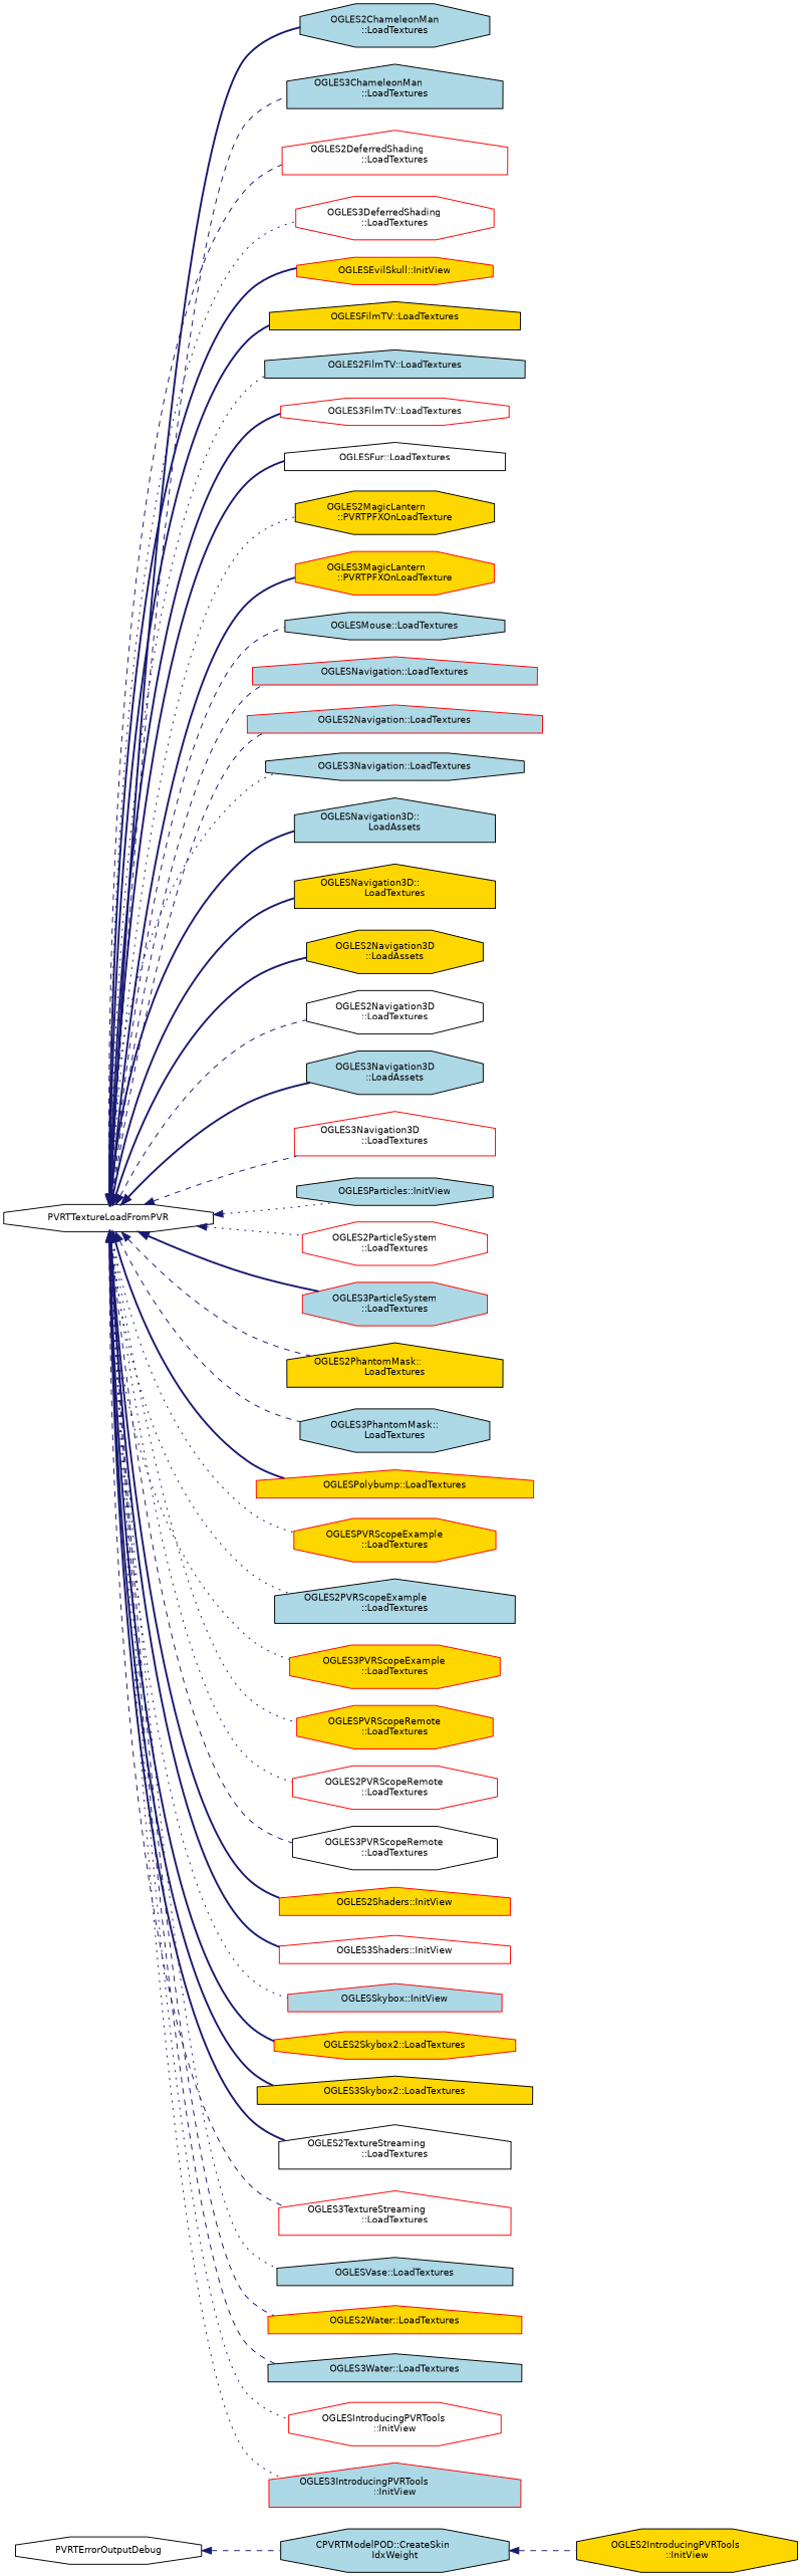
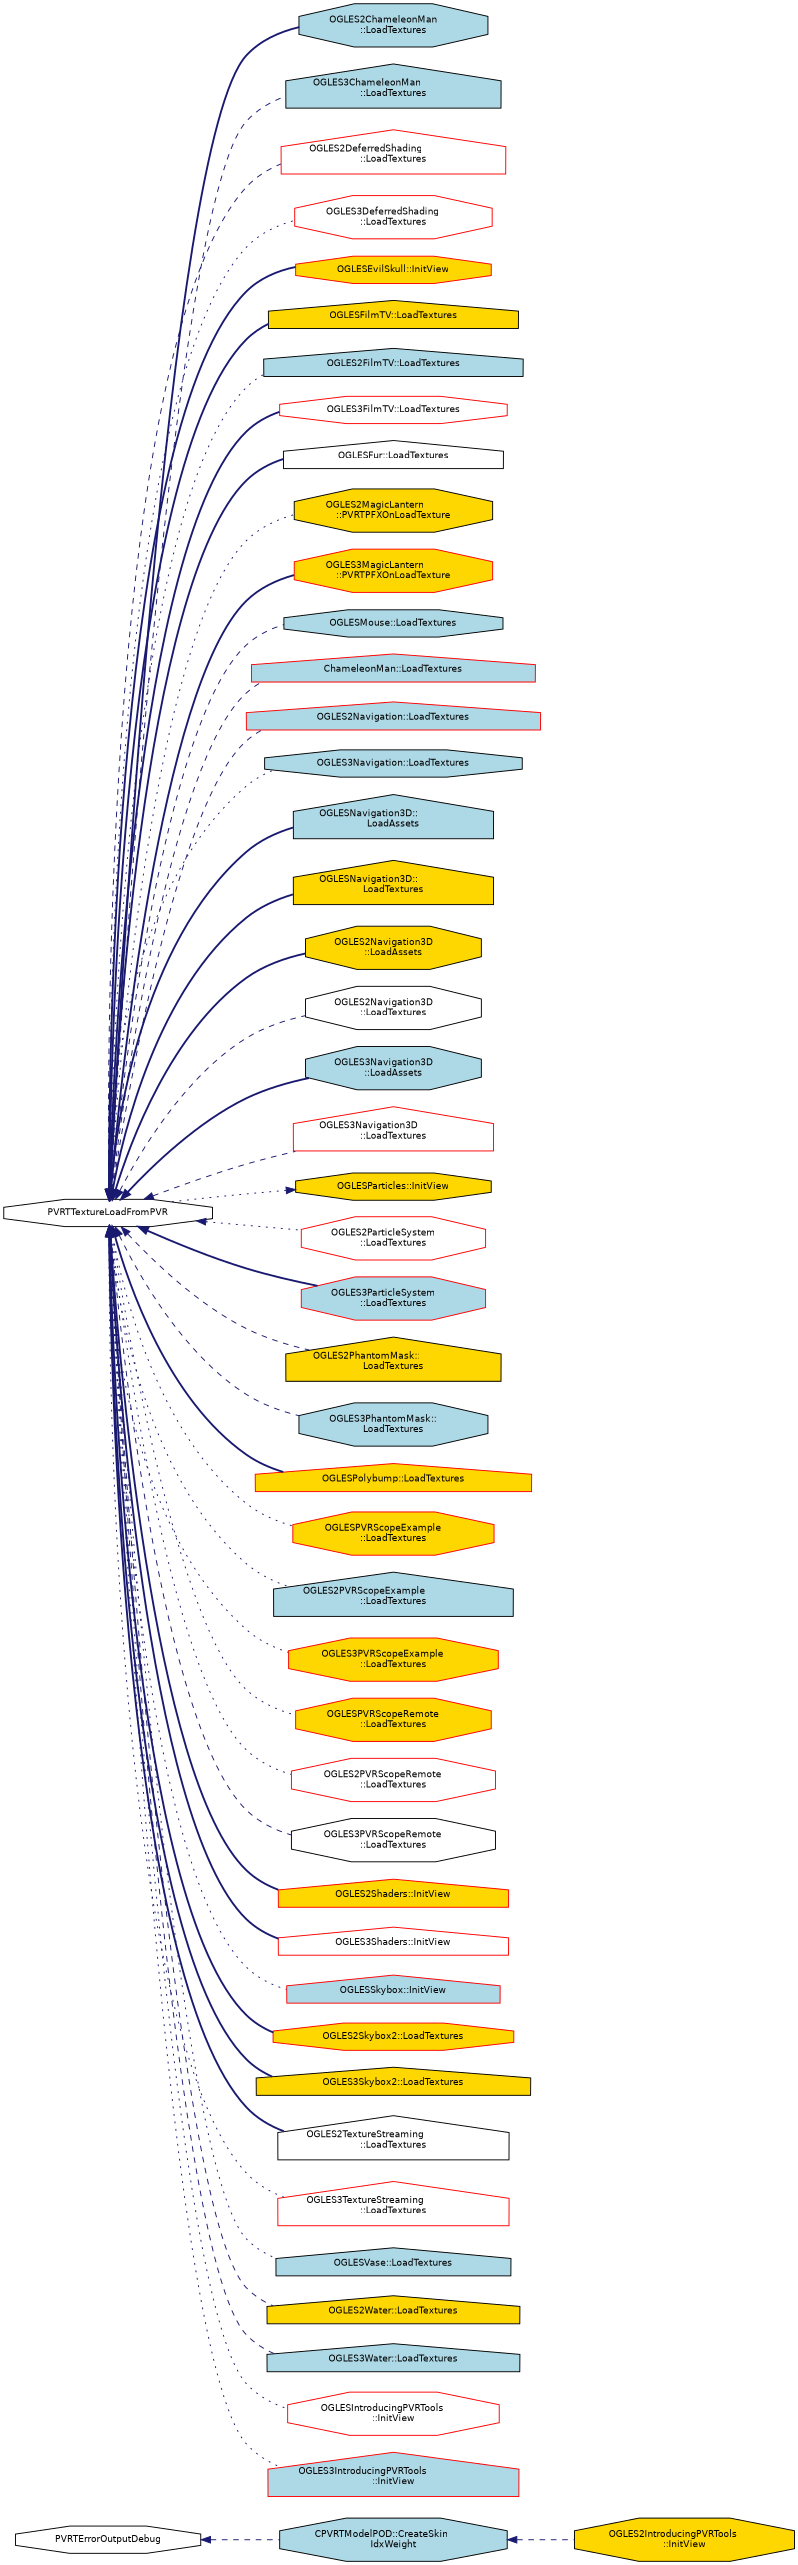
  digraph {
    rankdir=LR
    node [color=black fillcolor=lightblue fontname=Helvetica fontsize=10 shape=octagon style=filled]
    edge [color=midnightblue dir=back fontname=Helvetica fontsize=10 labelfontname=Helvetica labelfontsize=10 style=bold]
    n1 [fillcolor=white fontcolor=black height=0.2 label=PVRTErrorOutputDebug width=0.4]
    n2 [height=0.2 label="CPVRTModelPOD::CreateSkin\lIdxWeight" width=0.4]
    n3 [fillcolor=gold height=0.2 label="OGLES2IntroducingPVRTools\l::InitView" width=0.4]
    n4 [fillcolor=white height=0.2 label=PVRTTextureLoadFromPVR width=0.4]
    n5 [height=0.2 label="OGLES2ChameleonMan\l::LoadTextures" width=0.4]
    n6 [height=0.2 label="OGLES3ChameleonMan\l::LoadTextures" shape=house width=0.4]
    n7 [color=red fillcolor=white height=0.2 label="OGLES2DeferredShading\l::LoadTextures" shape=house width=0.4]
    n8 [color=red fillcolor=white height=0.2 label="OGLES3DeferredShading\l::LoadTextures" width=0.4]
    n9 [color=red fillcolor=gold height=0.2 label="OGLESEvilSkull::InitView" width=0.4]
    n10 [fillcolor=gold height=0.2 label="OGLESFilmTV::LoadTextures" shape=house width=0.4]
    n11 [height=0.2 label="OGLES2FilmTV::LoadTextures" shape=house width=0.4]
    n12 [color=red fillcolor=white height=0.2 label="OGLES3FilmTV::LoadTextures" width=0.4]
    n13 [fillcolor=white height=0.2 label="OGLESFur::LoadTextures" shape=house width=0.4]
    n14 [fillcolor=gold height=0.2 label="OGLES2MagicLantern\l::PVRTPFXOnLoadTexture" width=0.4]
    n15 [color=red fillcolor=gold height=0.2 label="OGLES3MagicLantern\l::PVRTPFXOnLoadTexture" width=0.4]
    n16 [height=0.2 label="OGLESMouse::LoadTextures" width=0.4]
-   n17 [color=red height=0.2 label="OGLESNavigation::LoadTextures" shape=house width=0.4]
+   n17 [color=red height=0.2 label="ChameleonMan::LoadTextures" shape=house width=0.4]
    n18 [color=red height=0.2 label="OGLES2Navigation::LoadTextures" shape=house width=0.4]
    n19 [height=0.2 label="OGLES3Navigation::LoadTextures" width=0.4]
    n20 [height=0.2 label="OGLESNavigation3D::\lLoadAssets" shape=house width=0.4]
    n21 [fillcolor=gold height=0.2 label="OGLESNavigation3D::\lLoadTextures" shape=house width=0.4]
    n22 [fillcolor=gold height=0.2 label="OGLES2Navigation3D\l::LoadAssets" width=0.4]
    n23 [fillcolor=white height=0.2 label="OGLES2Navigation3D\l::LoadTextures" width=0.4]
    n24 [height=0.2 label="OGLES3Navigation3D\l::LoadAssets" width=0.4]
    n25 [color=red fillcolor=white height=0.2 label="OGLES3Navigation3D\l::LoadTextures" shape=house width=0.4]
-   n26 [height=0.2 label="OGLESParticles::InitView" width=0.4]
+   n26 [fillcolor=gold height=0.2 label="OGLESParticles::InitView" width=0.4]
    n27 [color=red fillcolor=white height=0.2 label="OGLES2ParticleSystem\l::LoadTextures" width=0.4]
    n28 [color=red height=0.2 label="OGLES3ParticleSystem\l::LoadTextures" width=0.4]
    n29 [fillcolor=gold height=0.2 label="OGLES2PhantomMask::\lLoadTextures" shape=house width=0.4]
    n30 [height=0.2 label="OGLES3PhantomMask::\lLoadTextures" width=0.4]
    n31 [color=red fillcolor=gold height=0.2 label="OGLESPolybump::LoadTextures" shape=house width=0.4]
    n32 [color=red fillcolor=gold height=0.2 label="OGLESPVRScopeExample\l::LoadTextures" width=0.4]
    n33 [height=0.2 label="OGLES2PVRScopeExample\l::LoadTextures" shape=house width=0.4]
    n34 [color=red fillcolor=gold height=0.2 label="OGLES3PVRScopeExample\l::LoadTextures" width=0.4]
    n35 [color=red fillcolor=gold height=0.2 label="OGLESPVRScopeRemote\l::LoadTextures" width=0.4]
    n36 [color=red fillcolor=white height=0.2 label="OGLES2PVRScopeRemote\l::LoadTextures" width=0.4]
    n37 [fillcolor=white height=0.2 label="OGLES3PVRScopeRemote\l::LoadTextures" width=0.4]
    n38 [color=red fillcolor=gold height=0.2 label="OGLES2Shaders::InitView" shape=house width=0.4]
    n39 [color=red fillcolor=white height=0.2 label="OGLES3Shaders::InitView" shape=house width=0.4]
    n40 [color=red height=0.2 label="OGLESSkybox::InitView" shape=house width=0.4]
    n41 [color=red fillcolor=gold height=0.2 label="OGLES2Skybox2::LoadTextures" width=0.4]
    n42 [fillcolor=gold height=0.2 label="OGLES3Skybox2::LoadTextures" shape=house width=0.4]
    n43 [fillcolor=white height=0.2 label="OGLES2TextureStreaming\l::LoadTextures" shape=house width=0.4]
    n44 [color=red fillcolor=white height=0.2 label="OGLES3TextureStreaming\l::LoadTextures" shape=house width=0.4]
    n45 [height=0.2 label="OGLESVase::LoadTextures" shape=house width=0.4]
-   n46 [color=red fillcolor=gold height=0.2 label="OGLES2Water::LoadTextures" shape=house width=0.4]
+   n46 [fillcolor=gold height=0.2 label="OGLES2Water::LoadTextures" shape=house width=0.4]
    n47 [height=0.2 label="OGLES3Water::LoadTextures" shape=house width=0.4]
    n48 [color=red fillcolor=white height=0.2 label="OGLESIntroducingPVRTools\l::InitView" width=0.4]
    n49 [color=red height=0.2 label="OGLES3IntroducingPVRTools\l::InitView" shape=house width=0.4]
    n1 -> n2 [style=dashed]
    n2 -> n3 [style=dashed]
    n4 -> n5
    n4 -> n6 [style=dashed]
    n4 -> n7 [style=dashed]
    n4 -> n8 [style=dotted]
    n4 -> n9
    n4 -> n10
    n4 -> n11 [style=dotted]
    n4 -> n12
    n4 -> n13
    n4 -> n14 [style=dotted]
    n4 -> n15
    n4 -> n16 [style=dashed]
    n4 -> n17 [style=dashed]
    n4 -> n18 [style=dashed]
    n4 -> n19 [style=dotted]
    n4 -> n20
    n4 -> n21
    n4 -> n22
    n4 -> n23 [style=dashed]
    n4 -> n24
    n4 -> n25 [style=dashed]
-   n4 -> n26 [style=dotted]
+   n26 -> n4 [style=dotted]
    n4 -> n27 [style=dotted]
    n4 -> n28
    n4 -> n29 [style=dashed]
    n4 -> n30 [style=dashed]
    n4 -> n31
    n4 -> n32 [style=dotted]
    n4 -> n33 [style=dotted]
    n4 -> n34 [style=dotted]
    n4 -> n35 [style=dotted]
    n4 -> n36 [style=dotted]
    n4 -> n37 [style=dashed]
    n4 -> n38
    n4 -> n39
    n4 -> n40 [style=dotted]
    n4 -> n41
    n4 -> n42
    n4 -> n43
-   n4 -> n44 [style=dashed]
+   n4 -> n44 [style=dotted]
    n4 -> n45 [style=dotted]
    n4 -> n46 [style=dashed]
    n4 -> n47 [style=dashed]
    n4 -> n48 [style=dotted]
    n4 -> n49 [style=dotted]
  }
